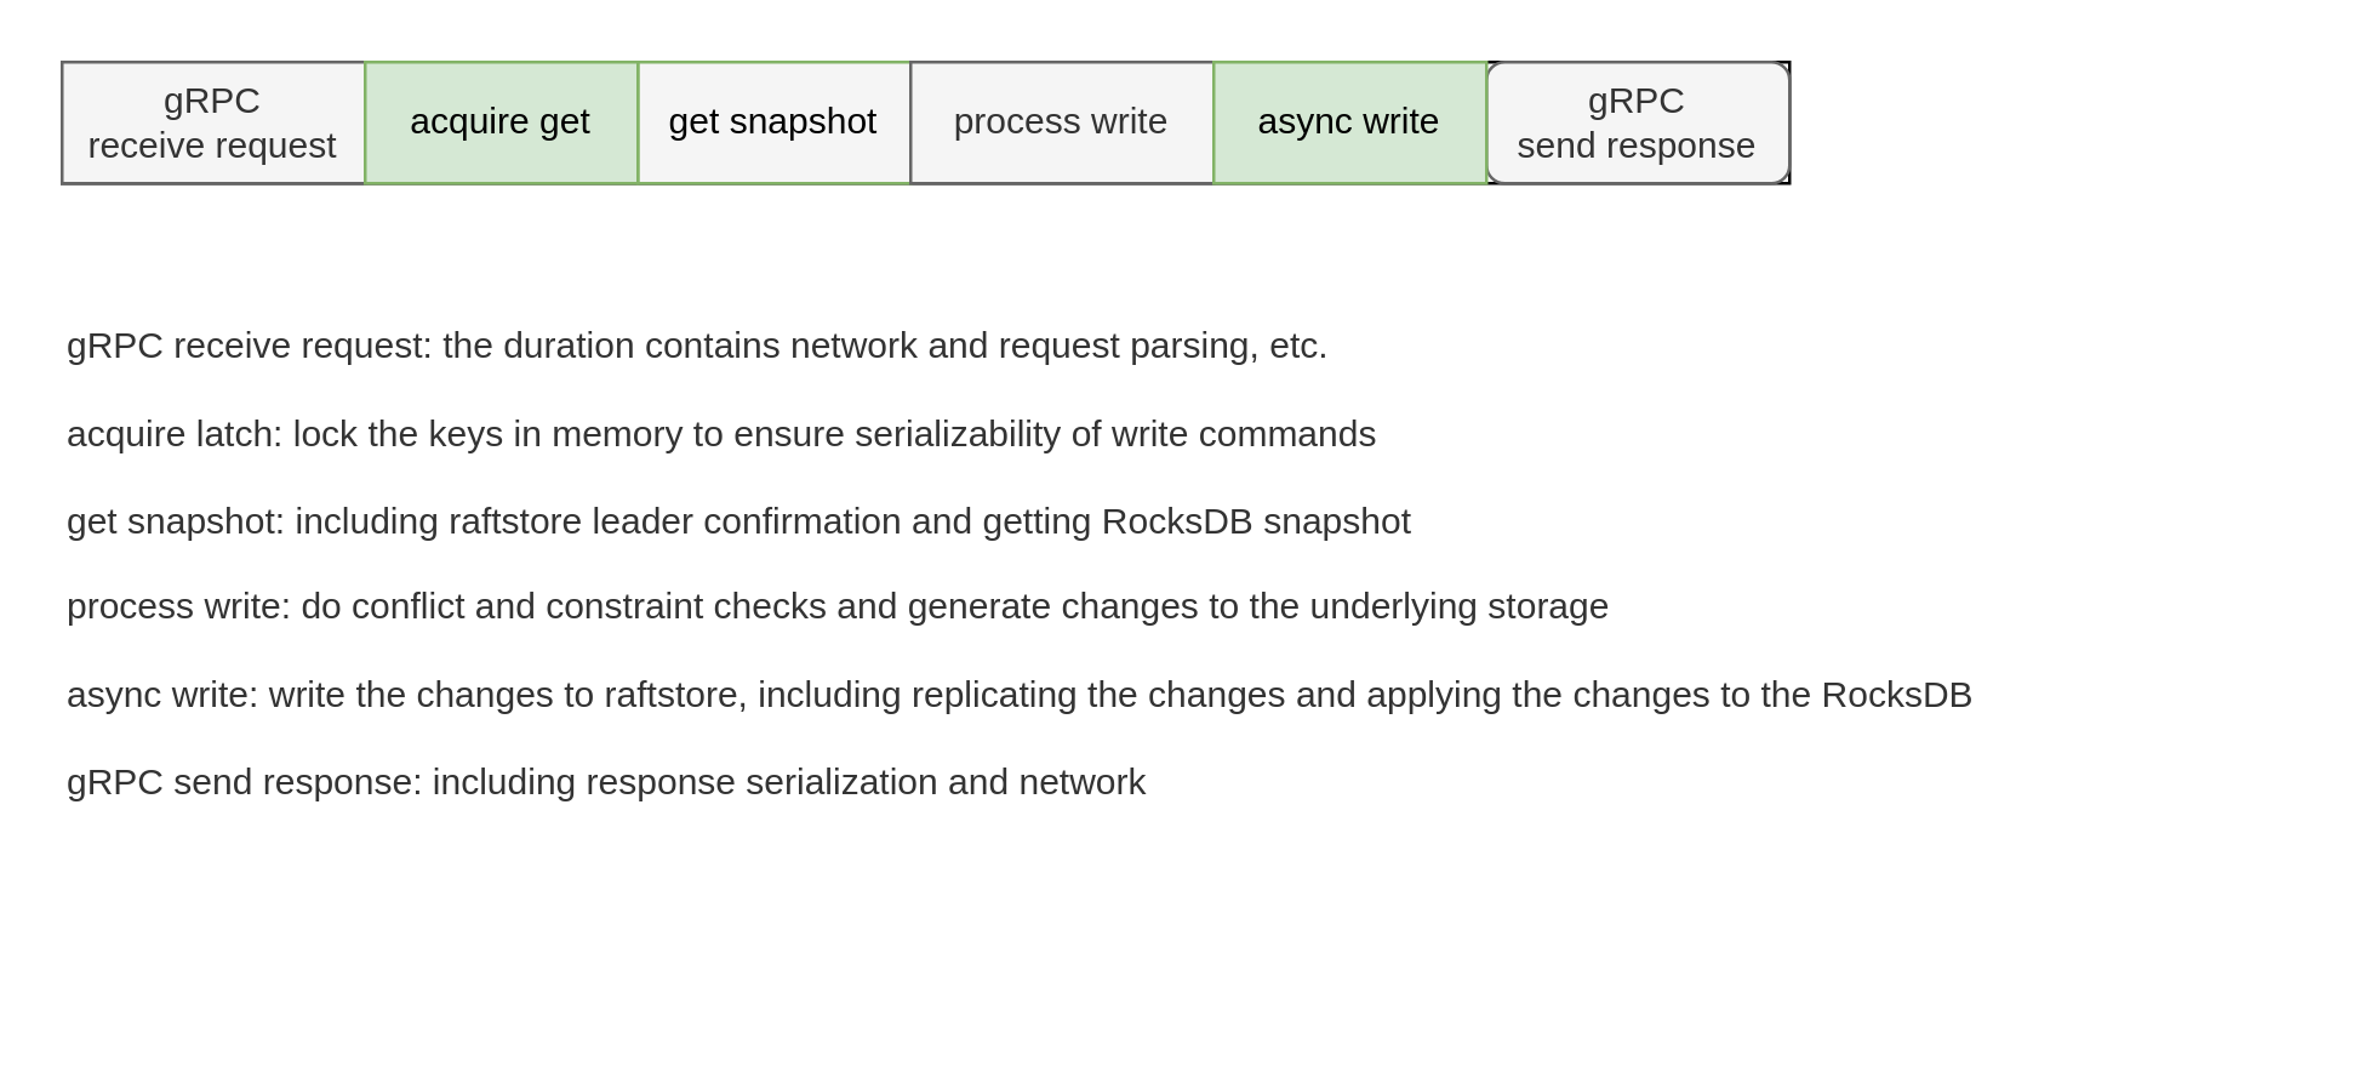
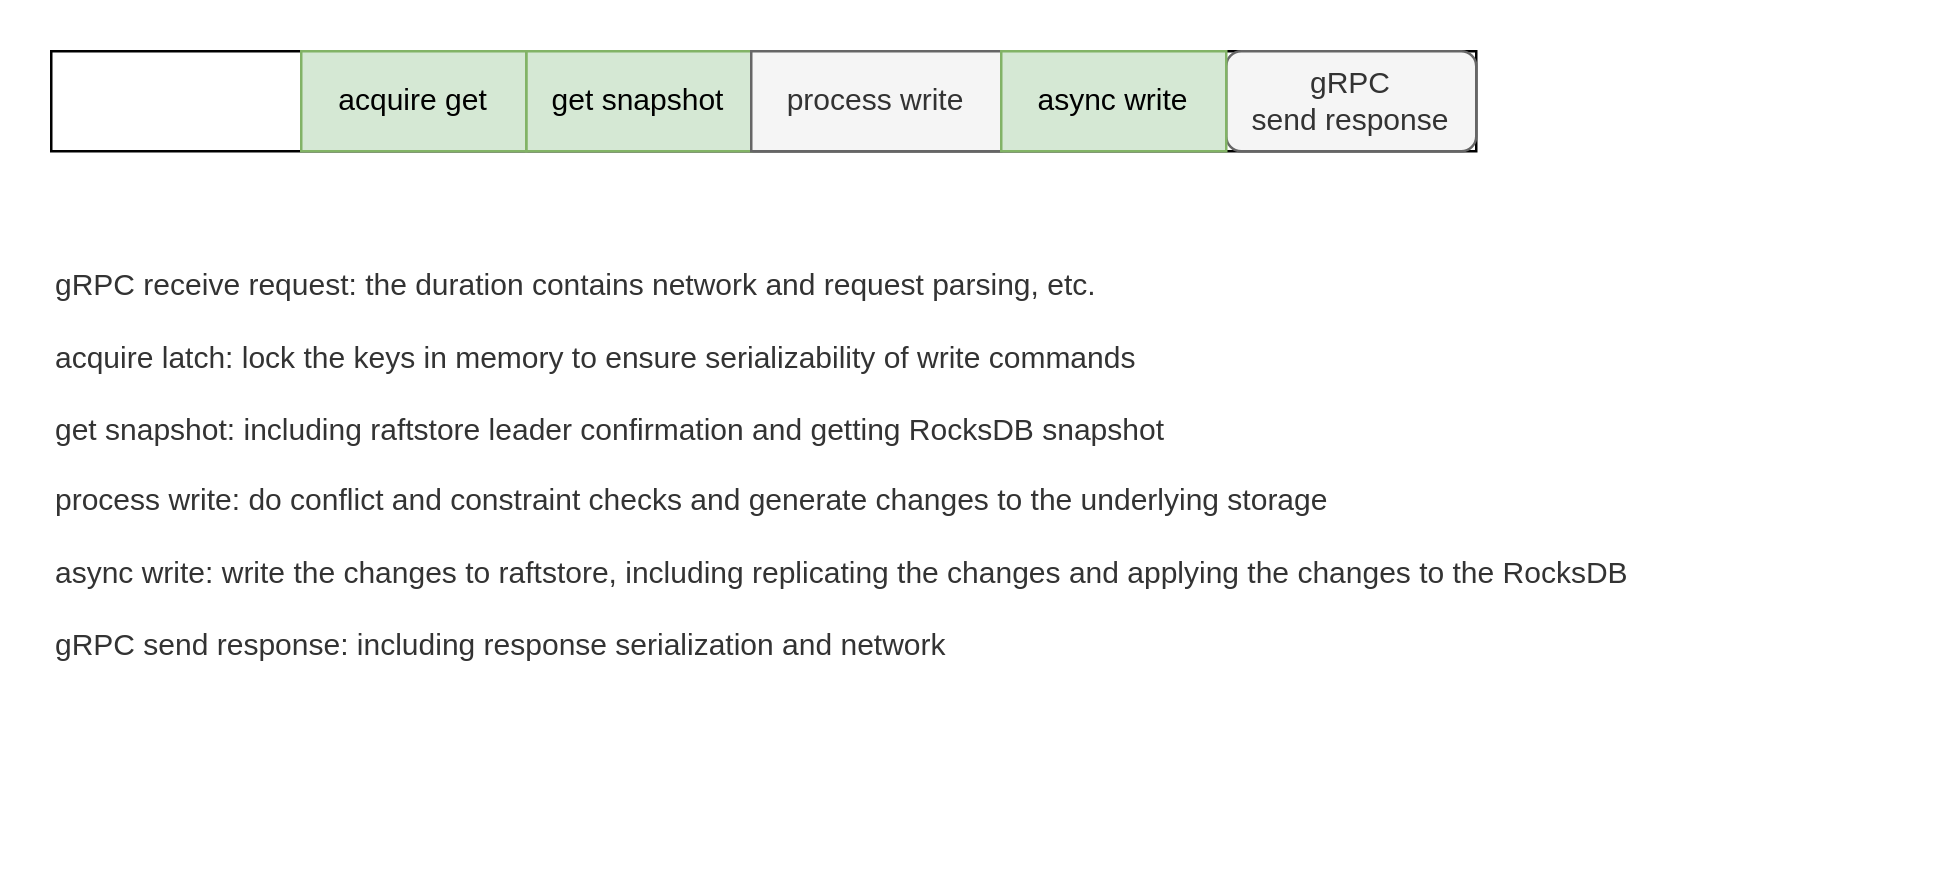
  <mxCell id="0" />
  <mxCell id="1" parent="0" />
  <mxCell id="2" value="" style="rounded=0;whiteSpace=wrap;html=1;" vertex="1" parent="1"><mxGeometry x="20" y="20" width="570" height="40" as="geometry" /></mxCell>
- <mxCell id="3" value="gRPC&lt;br&gt;receive request" style="rounded=0;whiteSpace=wrap;html=1;fillColor=#f5f5f5;fontColor=#333333;strokeColor=#666666;" vertex="1" parent="1"><mxGeometry x="20" y="20" width="100" height="40" as="geometry" /></mxCell>
- <mxCell id="4" value="get snapshot" style="rounded=0;whiteSpace=wrap;html=1;fillColor=#f5f5f5;strokeColor=#82b366;" vertex="1" parent="1"><mxGeometry x="210" y="20" width="90" height="40" as="geometry" /></mxCell>
+ <mxCell id="4" value="get snapshot" style="rounded=0;whiteSpace=wrap;html=1;fillColor=#d5e8d4;strokeColor=#82b366;" vertex="1" parent="1"><mxGeometry x="210" y="20" width="90" height="40" as="geometry" /></mxCell>
  <mxCell id="5" value="&lt;span style=&quot;color: rgb(51, 51, 51); text-align: center;&quot;&gt;gRPC receive request: the duration contains network and request parsing, etc.&lt;br&gt;&lt;br&gt;acquire latch: lock the keys in memory to ensure serializability of write commands&lt;br&gt;&lt;br&gt;get snapshot: including raftstore leader confirmation and getting RocksDB snapshot&lt;br&gt;&lt;br&gt;process write: do conflict and constraint checks and generate changes to the underlying storage&lt;br&gt;&lt;br&gt;async write: write the changes to raftstore, including replicating the changes and applying the changes to the RocksDB&lt;br&gt;&lt;br&gt;gRPC send response: including response serialization and network&lt;br&gt;&lt;/span&gt;" style="text;html=1;strokeColor=none;fillColor=none;align=left;verticalAlign=top;whiteSpace=wrap;rounded=0;" vertex="1" parent="1"><mxGeometry x="20" y="100" width="740" height="230" as="geometry" /></mxCell>
  <mxCell id="6" value="acquire get" style="rounded=0;whiteSpace=wrap;html=1;fillColor=#d5e8d4;strokeColor=#82b366;" vertex="1" parent="1"><mxGeometry x="120" y="20" width="90" height="40" as="geometry" /></mxCell>
  <mxCell id="7" value="process write" style="rounded=0;whiteSpace=wrap;html=1;fillColor=#f5f5f5;strokeColor=#666666;fontColor=#333333;" vertex="1" parent="1"><mxGeometry x="300" y="20" width="100" height="40" as="geometry" /></mxCell>
  <mxCell id="8" value="gRPC&lt;br&gt;send response" style="whiteSpace=wrap;html=1;fillColor=#f5f5f5;fontColor=#333333;strokeColor=#666666;rounded=1;" vertex="1" parent="1"><mxGeometry x="490" y="20" width="100" height="40" as="geometry" /></mxCell>
  <mxCell id="9" value="async write" style="rounded=0;whiteSpace=wrap;html=1;fillColor=#d5e8d4;strokeColor=#82b366;" vertex="1" parent="1"><mxGeometry x="400" y="20" width="90" height="40" as="geometry" /></mxCell>
